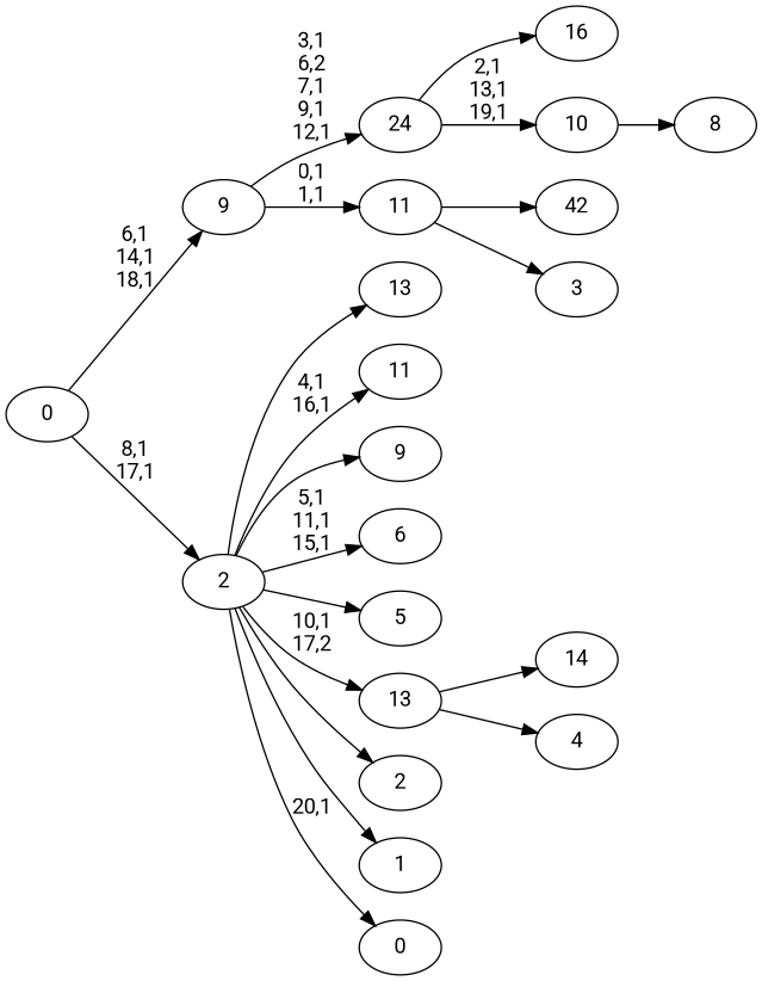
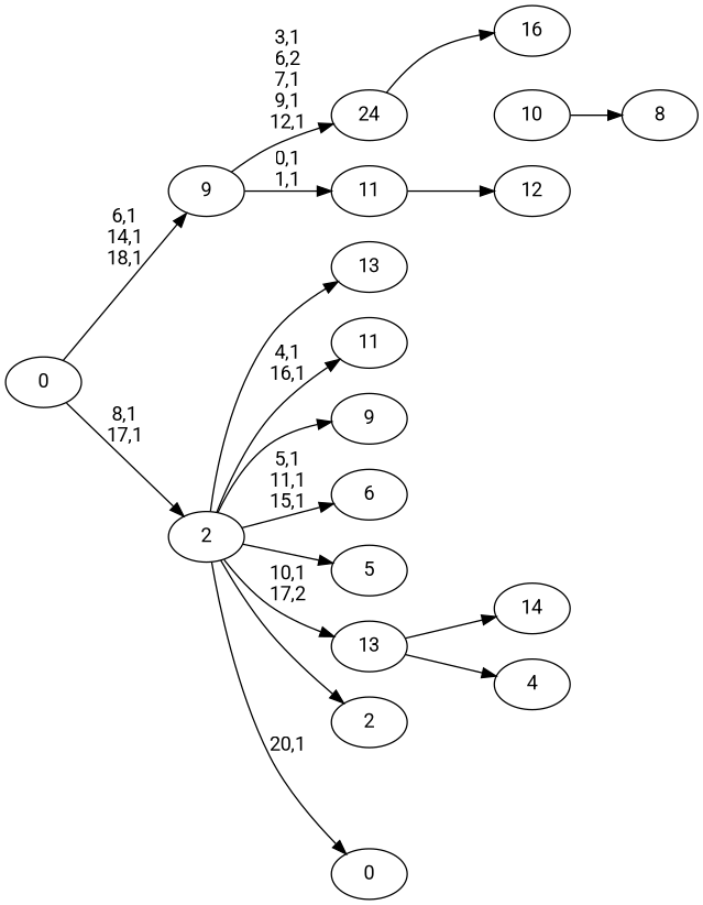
  digraph {
    fontname=Roboto
    rankdir=LR
    node [fontname=Roboto]
    edge [fontname=Roboto]
    n1 [label=16]
    n2 [label=14]
    n3 [label=13]
-   n4 [label=42]
+   n4 [label=12]
    n5 [label=11]
    n6 [label=10]
    n7 [label=8]
    n8 [label=9]
    24
    n10 [label=6]
    n11 [label=5]
    n12 [label=4]
    13
-   n14 [label=3]
    11
    9
    n17 [label=2]
-   n18 [label=1]
    n19 [label=0]
    2
    0
    n6 -> n7
    24 -> n1
-   24 -> n6 [label="2,1\n13,1\n19,1"]
    13 -> n2
    13 -> n12
    11 -> n4
-   11 -> n14
    9 -> 24 [label="3,1\n6,2\n7,1\n9,1\n12,1"]
    9 -> 11 [label="0,1\n1,1"]
    2 -> n3
    2 -> n5 [label="4,1\n16,1"]
    2 -> n8
    2 -> n10 [label="5,1\n11,1\n15,1"]
    2 -> n11
    2 -> 13 [label="10,1\n17,2"]
    2 -> n17
-   2 -> n18
    2 -> n19 [label="20,1"]
    0 -> 9 [label="6,1\n14,1\n18,1"]
    0 -> 2 [label="8,1\n17,1"]
  }
